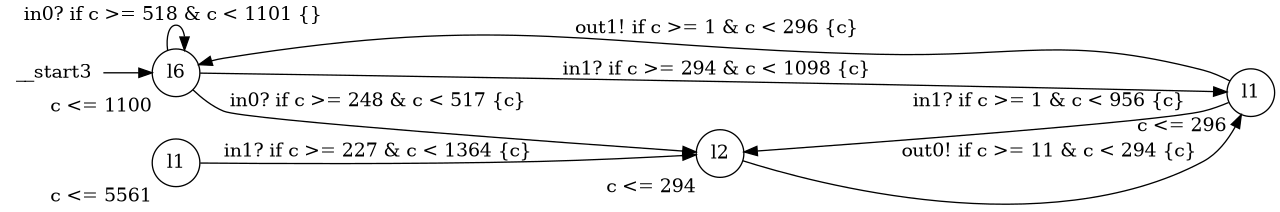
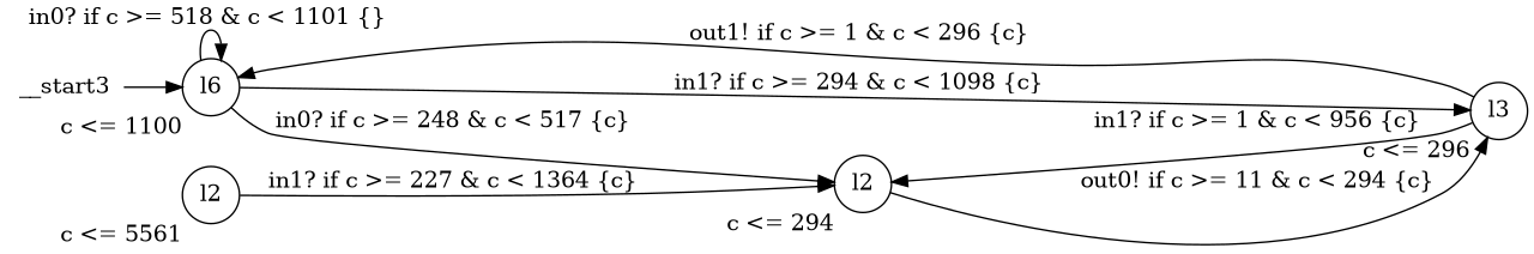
  digraph {
    rankdir=LR
    node [shape=circle margin=0]
    n1 [label=__start3 shape=none margin=""]
    n2 [label=l6 xlabel="c <= 1100"]
    n3 [label=l2 xlabel="c <= 294"]
-   n4 [label=l1 xlabel="c <= 296"]
-   n5 [label=l1 xlabel="c <= 5561"]
+   n4 [label=l3 xlabel="c <= 296"]
+   n5 [label=l2 xlabel="c <= 5561"]
    n1 -> n2
    n2 -> n2 [label="in0? if c >= 518 & c < 1101 {} "]
    n2 -> n3 [label="in0? if c >= 248 & c < 517 {c} "]
    n2 -> n4 [label="in1? if c >= 294 & c < 1098 {c} "]
    n3 -> n4 [label="out0! if c >= 11 & c < 294 {c} "]
    n4 -> n2 [label="out1! if c >= 1 & c < 296 {c} "]
    n4 -> n3 [label="in1? if c >= 1 & c < 956 {c} "]
    n5 -> n3 [label="in1? if c >= 227 & c < 1364 {c} "]
  }
